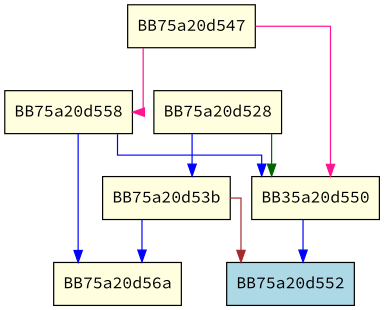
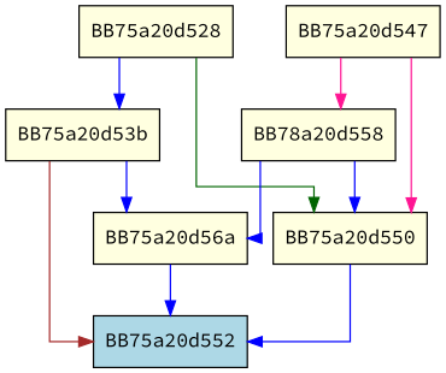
  digraph {
    fontname="Source Code Pro"
    splines=ortho
    node [fillcolor=lightyellow fontname="Source Code Pro" shape=box style=filled]
    edge [color=blue fontname="Source Code Pro"]
    BB75a20d528
-   BB75a20d550 [label=BB35a20d550]
+   BB75a20d550
    BB75a20d53b
    BB75a20d552 [fillcolor=lightblue]
    BB75a20d56a
    BB75a20d547
-   BB75a20d558
+   BB75a20d558 [label=BB78a20d558]
    BB75a20d528 -> BB75a20d550 [color=darkgreen]
    BB75a20d528 -> BB75a20d53b
    BB75a20d550 -> BB75a20d552
    BB75a20d53b -> BB75a20d552 [color=brown]
    BB75a20d53b -> BB75a20d56a
+   BB75a20d56a -> BB75a20d552
    BB75a20d547 -> BB75a20d550 [color=deeppink]
    BB75a20d547 -> BB75a20d558 [color=deeppink]
    BB75a20d558 -> BB75a20d550
    BB75a20d558 -> BB75a20d56a
  }
